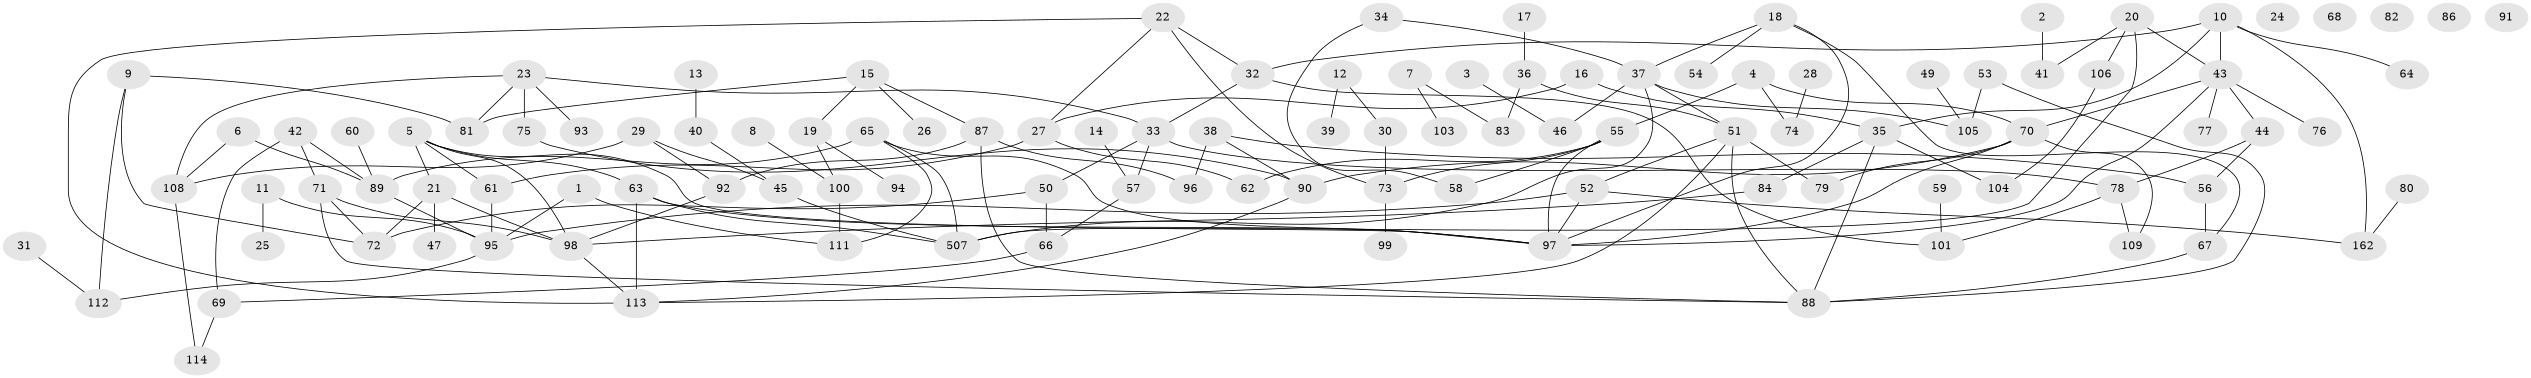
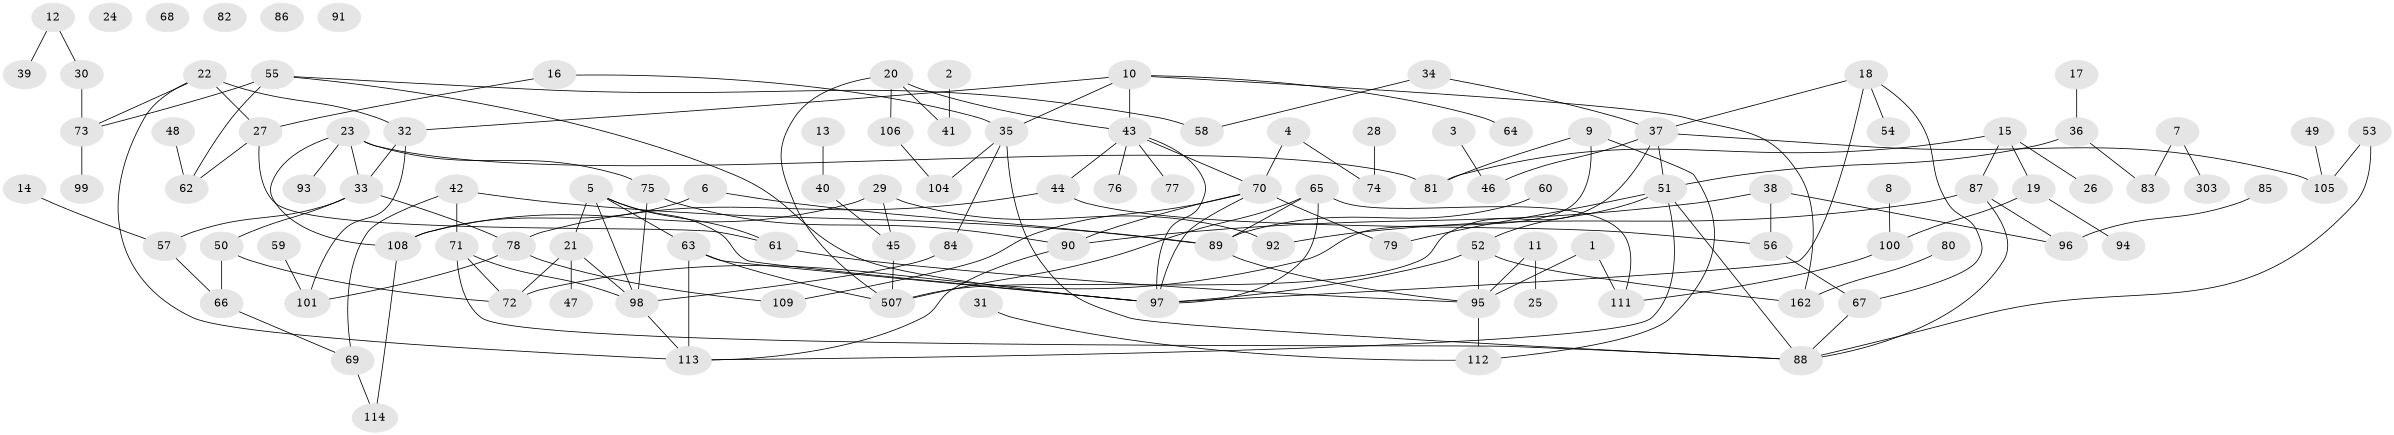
  graph {
    node [color=gray90 style=filled]
    1
    95
    111
    112
    2
    41
    3
    46
    4
    55
    70
    74
    97
    73
    62
    58
    90
    79
    109
    5
    21
    61
    63
    98
    72
    47
    n27 [label=507]
    113
    6
    89
    108
    114
    7
    83
-   103
+   103 [label=303]
    8
    100
    9
    81
    10
    32
    35
    43
    64
    n45 [label=162]
    33
    101
    104
    84
    88
    44
    76
    77
    11
    25
    12
    30
    39
    13
    40
    45
    14
    57
    66
    15
    19
    26
    87
    94
    92
    96
    16
    27
    17
    36
    51
    18
    37
    54
    67
    105
    20
    106
    22
    99
    23
    75
    93
    50
    78
    24
    28
    29
    31
    34
    52
    38
    56
    42
    69
    71
+   48
    49
    53
    59
    60
    65
    68
    80
    82
+   85
    86
    91
    1 -- 95
    1 -- 111
    95 -- 112
    2 -- 41
    3 -- 46
-   4 -- 55
    4 -- 70
    4 -- 74
    55 -- 97
    55 -- 73
    55 -- 62
    55 -- 58
    70 -- 97
    70 -- 90
    70 -- 79
    70 -- 109
    73 -- 99
    90 -- 113
    5 -- 97
    5 -- 21
    5 -- 61
    5 -- 63
    5 -- 98
    21 -- 98
    21 -- 72
    21 -- 47
    61 -- 95
    63 -- 97
    63 -- n27
    63 -- 113
    98 -- 113
    6 -- 89
    6 -- 108
    89 -- 95
    108 -- 114
    7 -- 83
    7 -- 103
    8 -- 100
    100 -- 111
    9 -- 112
    9 -- 72
    9 -- 81
    10 -- 32
    10 -- 35
    10 -- 43
    10 -- 64
    10 -- n45
    32 -- 33
    32 -- 101
    35 -- 104
    35 -- 84
    35 -- 88
    43 -- 70
    43 -- 97
    43 -- 44
    43 -- 76
    43 -- 77
    33 -- 57
    33 -- 50
    33 -- 78
    84 -- 98
    44 -- 78
    44 -- 56
    11 -- 95
    11 -- 25
    12 -- 30
    12 -- 39
    30 -- 73
    13 -- 40
    40 -- 45
    45 -- n27
    14 -- 57
    57 -- 66
    66 -- 69
    15 -- 81
    15 -- 19
    15 -- 26
    15 -- 87
    19 -- 100
    19 -- 94
    87 -- 88
    87 -- 92
    87 -- 96
-   92 -- 98
+   75 -- 98
    16 -- 35
    16 -- 27
    27 -- 62
    27 -- 61
    17 -- 36
    36 -- 83
    36 -- 51
    51 -- 79
    51 -- 113
    51 -- 88
    51 -- 52
    18 -- 97
    18 -- 37
    18 -- 54
    18 -- 67
    37 -- 46
    37 -- n27
    37 -- 51
    37 -- 105
    67 -- 88
    20 -- 41
    20 -- n27
    20 -- 43
    20 -- 106
    106 -- 104
    22 -- 73
    22 -- 113
    22 -- 32
    22 -- 27
    23 -- 108
    23 -- 81
    23 -- 33
    23 -- 75
    23 -- 93
    75 -- 90
    50 -- 72
    50 -- 66
    78 -- 109
    78 -- 101
    28 -- 74
    29 -- 108
    29 -- 45
    29 -- 92
    31 -- 112
    34 -- 58
    34 -- 37
    52 -- 95
    52 -- 97
    52 -- n45
    38 -- 90
    38 -- 96
    38 -- 56
    56 -- 67
    42 -- 89
    42 -- 69
    42 -- 71
    69 -- 114
    71 -- 98
    71 -- 72
    71 -- 88
+   48 -- 62
    49 -- 105
    53 -- 88
    53 -- 105
    59 -- 101
    60 -- 89
    65 -- 111
    65 -- 97
    65 -- n27
    65 -- 89
    80 -- n45
+   85 -- 96
  }
